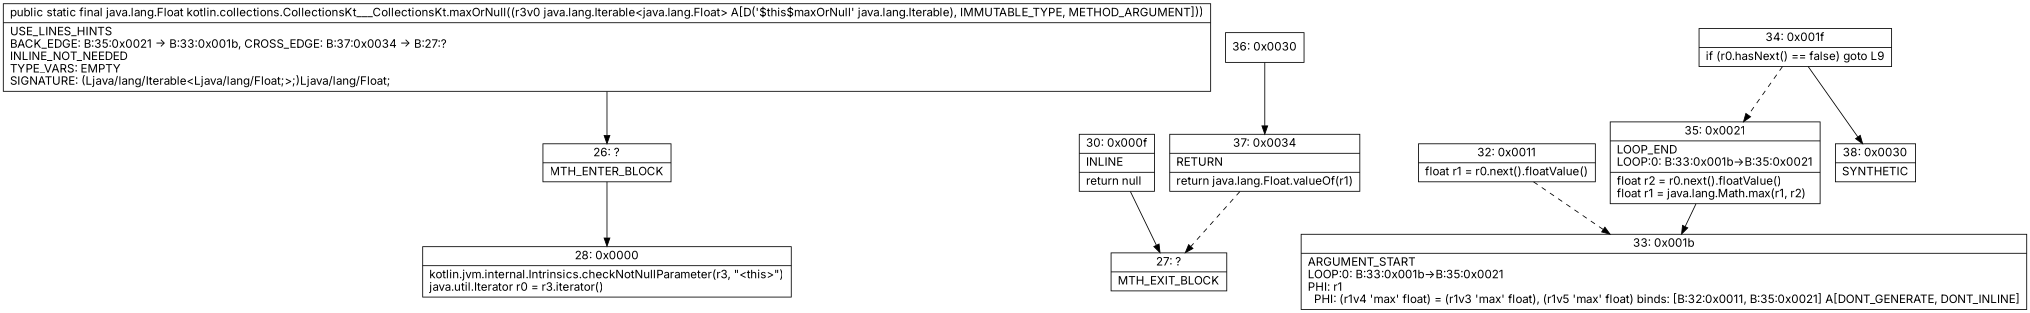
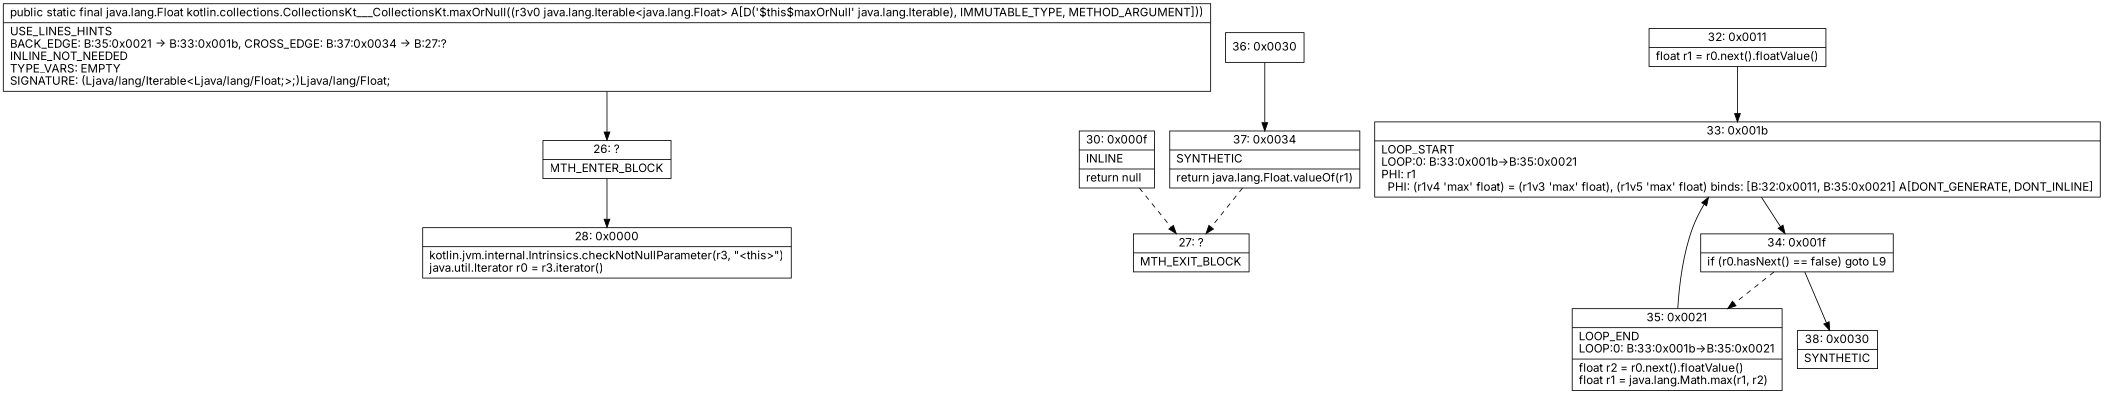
  digraph {
    fontname=Inter
    node [fontname=Inter shape=record]
    edge [fontname=Inter]
    n1 [label="{26\:\ ?|MTH_ENTER_BLOCK\l}"]
    n2 [label="{28\:\ 0x0000|kotlin.jvm.internal.Intrinsics.checkNotNullParameter(r3, \"\<this\>\")\ljava.util.Iterator r0 = r3.iterator()\l}"]
    n3 [label="{30\:\ 0x000f|INLINE\l|return null\l}"]
    n4 [label="{27\:\ ?|MTH_EXIT_BLOCK\l}"]
    n5 [label="{32\:\ 0x0011|float r1 = r0.next().floatValue()\l}"]
-   n6 [label="{33\:\ 0x001b|ARGUMENT_START\lLOOP:0: B:33:0x001b\-\>B:35:0x0021\lPHI: r1 \l  PHI: (r1v4 'max' float) = (r1v3 'max' float), (r1v5 'max' float) binds: [B:32:0x0011, B:35:0x0021] A[DONT_GENERATE, DONT_INLINE]\l}"]
+   n6 [label="{33\:\ 0x001b|LOOP_START\lLOOP:0: B:33:0x001b\-\>B:35:0x0021\lPHI: r1 \l  PHI: (r1v4 'max' float) = (r1v3 'max' float), (r1v5 'max' float) binds: [B:32:0x0011, B:35:0x0021] A[DONT_GENERATE, DONT_INLINE]\l}"]
    n7 [label="{34\:\ 0x001f|if (r0.hasNext() == false) goto L9\l}"]
    n8 [label="{35\:\ 0x0021|LOOP_END\lLOOP:0: B:33:0x001b\-\>B:35:0x0021\l|float r2 = r0.next().floatValue()\lfloat r1 = java.lang.Math.max(r1, r2)\l}"]
    n9 [label="{38\:\ 0x0030|SYNTHETIC\l}"]
    n10 [label="{36\:\ 0x0030}"]
-   n11 [label="{37\:\ 0x0034|RETURN\l|return java.lang.Float.valueOf(r1)\l}"]
+   n11 [label="{37\:\ 0x0034|SYNTHETIC\l|return java.lang.Float.valueOf(r1)\l}"]
    n12 [label="{public static final java.lang.Float kotlin.collections.CollectionsKt___CollectionsKt.maxOrNull((r3v0 java.lang.Iterable\<java.lang.Float\> A[D('$this$maxOrNull' java.lang.Iterable), IMMUTABLE_TYPE, METHOD_ARGUMENT]))  | USE_LINES_HINTS\lBACK_EDGE: B:35:0x0021 \-\> B:33:0x001b, CROSS_EDGE: B:37:0x0034 \-\> B:27:?\lINLINE_NOT_NEEDED\lTYPE_VARS: EMPTY\lSIGNATURE: (Ljava\/lang\/Iterable\<Ljava\/lang\/Float;\>;)Ljava\/lang\/Float;\l}"]
    n1 -> n2
-   n3 -> n4
-   n5 -> n6 [style=dashed]
+   n3 -> n4 [style=dashed]
+   n5 -> n6
+   n6 -> n7
    n7 -> n8 [style=dashed]
    n7 -> n9
    n8 -> n6
    n10 -> n11
    n11 -> n4 [style=dashed]
    n12 -> n1
  }
